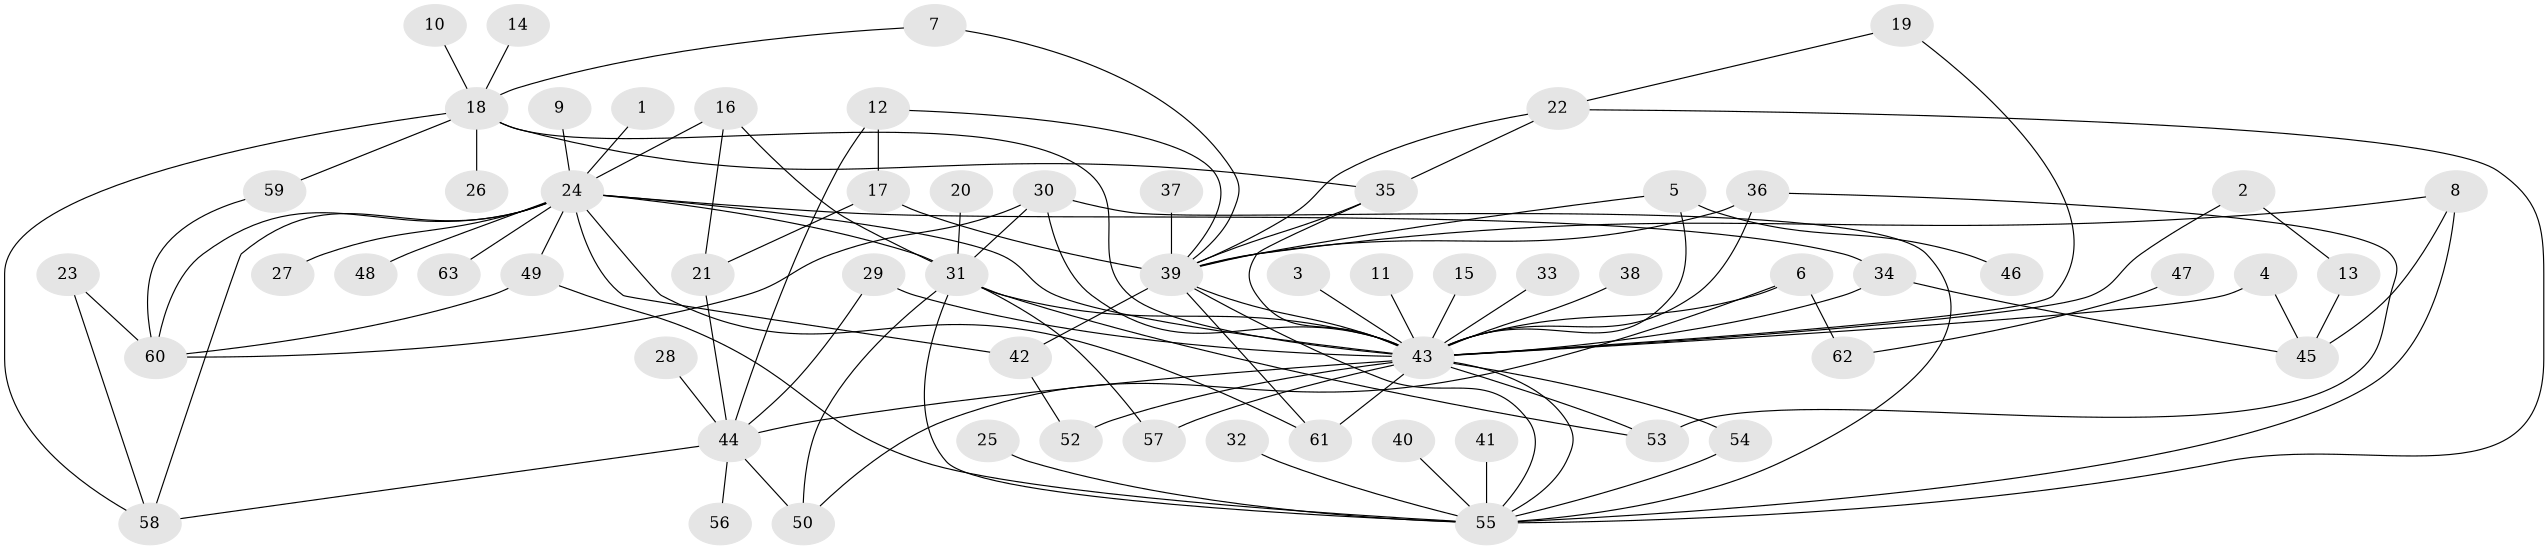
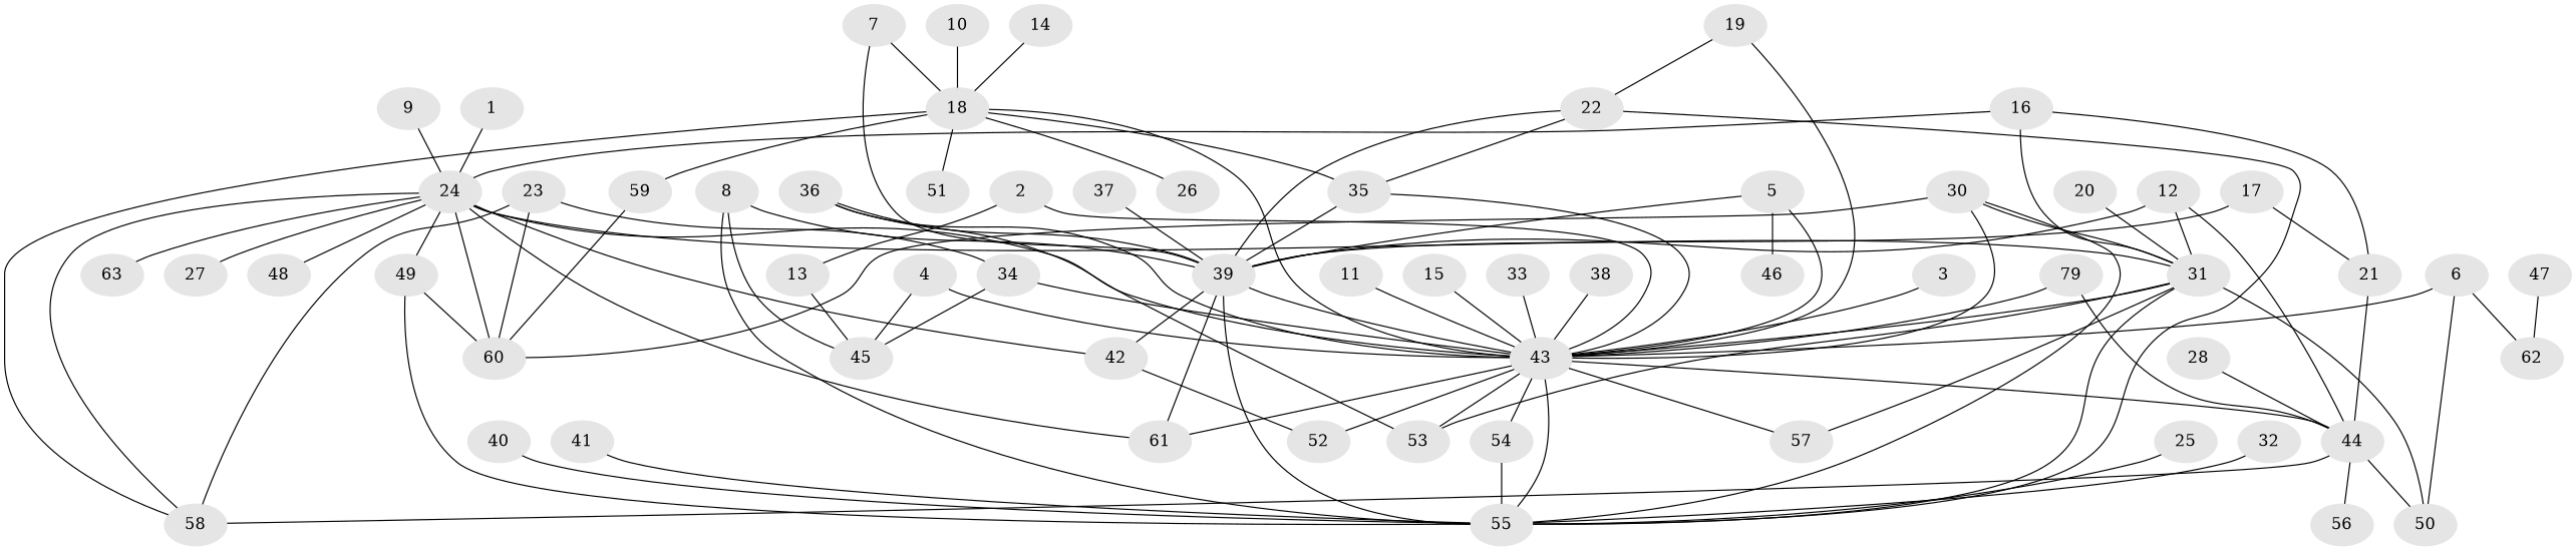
  graph {
    node [color=gray90 style=filled]
    edge [weight=1.0]
    1
    24
    43
    31
    58
    60
    27
    42
    48
    49
    61
    63
    2
    13
    45
    55
    44
    53
    57
    52
    54
    3
    4
    5
    39
    46
    6
    50
    62
    7
    18
    26
    35
+   51
    59
    8
    9
    10
    11
    12
    56
    14
    15
    16
    21
    17
    19
    22
    20
    23
    34
    25
    28
-   29
+   29 [label=79]
    30
    32
    33
    36
    37
    38
    40
    41
    47
    1 -- 24
    24 -- 43
    24 -- 31
    24 -- 58
    24 -- 60
    24 -- 27
    24 -- 42
    24 -- 48
    24 -- 49
    24 -- 61
    24 -- 63
    43 -- 61
    43 -- 55
    43 -- 44
    43 -- 53
    43 -- 57
    43 -- 52
    43 -- 54
    31 -- 43
    31 -- 55
    31 -- 53
    31 -- 57
    31 -- 50
    42 -- 52
    49 -- 60
    49 -- 55 [weight=2.0]
    2 -- 43
    2 -- 13
    13 -- 45
    44 -- 58
    44 -- 50
    44 -- 56
    54 -- 55
    3 -- 43
    4 -- 43
    4 -- 45
    5 -- 43
    5 -- 39
    5 -- 46
    39 -- 43
    39 -- 42
    39 -- 61
    39 -- 55
    6 -- 43
    6 -- 50
    6 -- 62
    7 -- 39
    7 -- 18
    18 -- 43
    18 -- 58
    18 -- 26
    18 -- 35
+   18 -- 51
    18 -- 59
    35 -- 43
    35 -- 39 [weight=2.0]
    59 -- 60
    8 -- 45
    8 -- 55
    8 -- 39
    9 -- 24
    10 -- 18
    11 -- 43
-   12 -- 17
+   12 -- 31
    12 -- 44
    12 -- 39
    14 -- 18
    15 -- 43
    16 -- 24
    16 -- 31
    16 -- 21
    21 -- 44
    17 -- 39
    17 -- 21
    19 -- 43
    19 -- 22
    22 -- 55
    22 -- 39
    22 -- 35
    20 -- 31
    23 -- 58
    23 -- 60
-   24 -- 34
+   23 -- 34
    34 -- 43
    34 -- 45
    25 -- 55
    28 -- 44
    29 -- 43
    29 -- 44
    30 -- 43
    30 -- 31
    30 -- 60
    30 -- 55
    32 -- 55
    33 -- 43
    36 -- 43
    36 -- 53
    36 -- 39
    37 -- 39
    38 -- 43
    40 -- 55
    41 -- 55
    47 -- 62
  }
